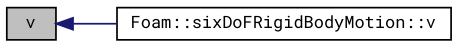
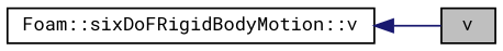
  digraph {
    rankdir=LR
    fontname="Roboto Mono"
    node [color=black fontname="Roboto Mono" fontsize=10 shape=record]
    n1 [fillcolor=grey75 fontcolor=black height=0.2 label=v style=filled width=0.4]
    n2 [height=0.2 label="Foam::sixDoFRigidBodyMotion::v" width=0.4]
-   n1 -> n2 [color=midnightblue dir=back fontname="Roboto Mono" fontsize=10 labelfontname=FreeSans labelfontsize=10 style=solid]
+   n2 -> n1 [color=midnightblue dir=back fontname="Roboto Mono" fontsize=10 labelfontname=FreeSans labelfontsize=10 style=solid]
  }
